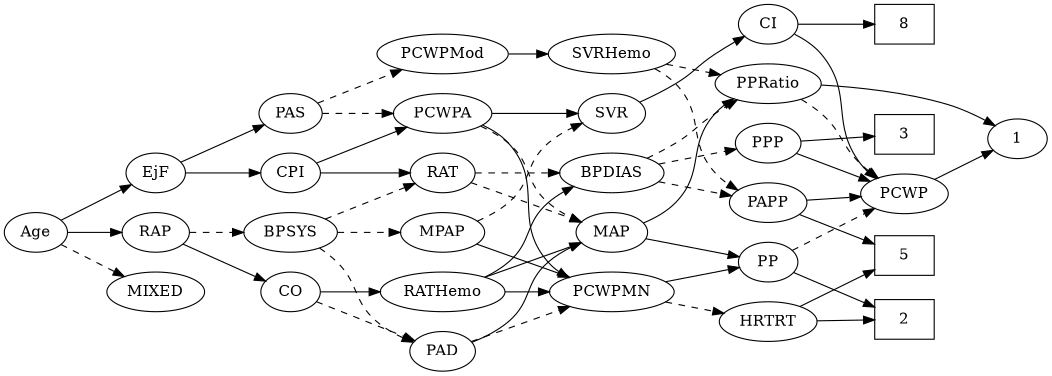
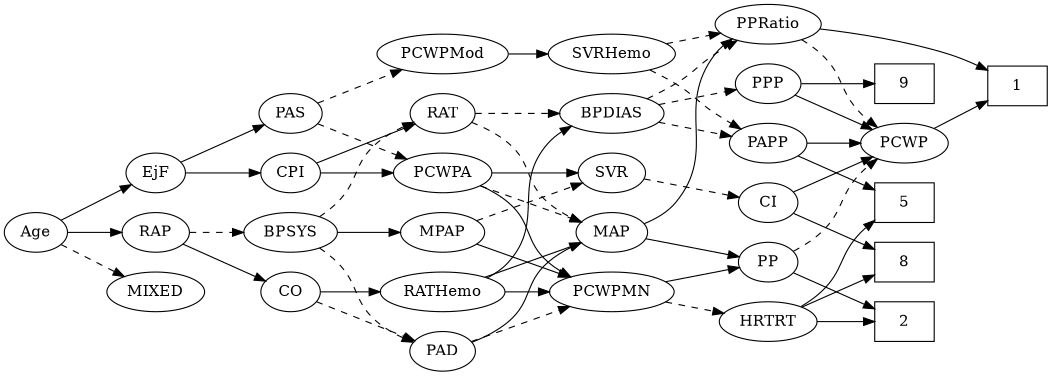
  strict digraph {
    rankdir=LR
    edge [style=solid]
-   1 [height=0.5 shape=ellipse width=0.75]
+   1 [height=0.5 shape=box width=0.75]
    2 [height=0.5 shape=box width=0.75]
-   3 [height=0.5 shape=box width=0.75]
+   3 [height=0.5 shape=box width=0.75 label=9]
    n4 [height=0.5 label=8 shape=box width=0.75]
    5 [height=0.5 shape=box width=0.75]
    Age [height=0.5 width=0.75]
    EjF [height=0.5 width=0.75]
    RAP [height=0.5 width=0.77632]
    MIXED [height=0.5 width=1.1193]
    PAS [height=0.5 width=0.75]
    CPI [height=0.5 width=0.75]
    BPSYS [height=0.5 width=1.0471]
    CO [height=0.5 width=0.75]
    PCWPMod [height=0.5 width=1.4443]
    PCWPA [height=0.5 width=1.1555]
    RAT [height=0.5 width=0.75827]
    MPAP [height=0.5 width=0.97491]
    PAD [height=0.5 width=0.79437]
    RATHemo [height=0.5 width=1.3721]
    SVRHemo [height=0.5 width=1.3902]
    SVR [height=0.5 width=0.77632]
    PCWPMN [height=0.5 width=1.3902]
    MAP [height=0.5 width=0.84854]
    BPDIAS [height=0.5 width=1.1735]
    CI [height=0.5 width=0.75]
    PP [height=0.5 width=0.75]
    HRTRT [height=0.5 width=1.1013]
    PCWP [height=0.5 width=0.97491]
    PPRatio [height=0.5 width=1.1013]
    PAPP [height=0.5 width=0.88464]
    PPP [height=0.5 width=0.75]
    Age -> EjF
    Age -> RAP
    Age -> MIXED [style=dashed]
    EjF -> PAS
    EjF -> CPI
    RAP -> BPSYS [style=dashed]
    RAP -> CO
    PAS -> PCWPMod [style=dashed]
    PAS -> PCWPA [style=dashed]
    CPI -> PCWPA
    CPI -> RAT
    BPSYS -> RAT [style=dashed]
-   BPSYS -> MPAP [style=dashed]
+   BPSYS -> MPAP
    BPSYS -> PAD [style=dashed]
    CO -> PAD [style=dashed]
    CO -> RATHemo
    PCWPMod -> SVRHemo
    PCWPA -> SVR
    PCWPA -> PCWPMN
    PCWPA -> MAP [style=dashed]
    RAT -> MAP [style=dashed]
    RAT -> BPDIAS [style=dashed]
    MPAP -> SVR [style=dashed]
    MPAP -> PCWPMN
    PAD -> PCWPMN [style=dashed]
    PAD -> MAP
    RATHemo -> PCWPMN
    RATHemo -> MAP
    RATHemo -> BPDIAS
    SVRHemo -> PPRatio [style=dashed]
    SVRHemo -> PAPP [style=dashed]
-   SVR -> CI
+   SVR -> CI [style=dashed]
    PCWPMN -> PP
    PCWPMN -> HRTRT [style=dashed]
    MAP -> PP
    MAP -> PPRatio
    BPDIAS -> PPRatio [style=dashed]
    BPDIAS -> PAPP [style=dashed]
    BPDIAS -> PPP [style=dashed]
    CI -> n4
    CI -> PCWP
    PP -> 2
    PP -> PCWP [style=dashed]
    HRTRT -> 2
+   HRTRT -> n4
    HRTRT -> 5
    PCWP -> 1
    PPRatio -> 1
    PPRatio -> PCWP [style=dashed]
    PAPP -> 5
    PAPP -> PCWP
    PPP -> 3
    PPP -> PCWP
  }
